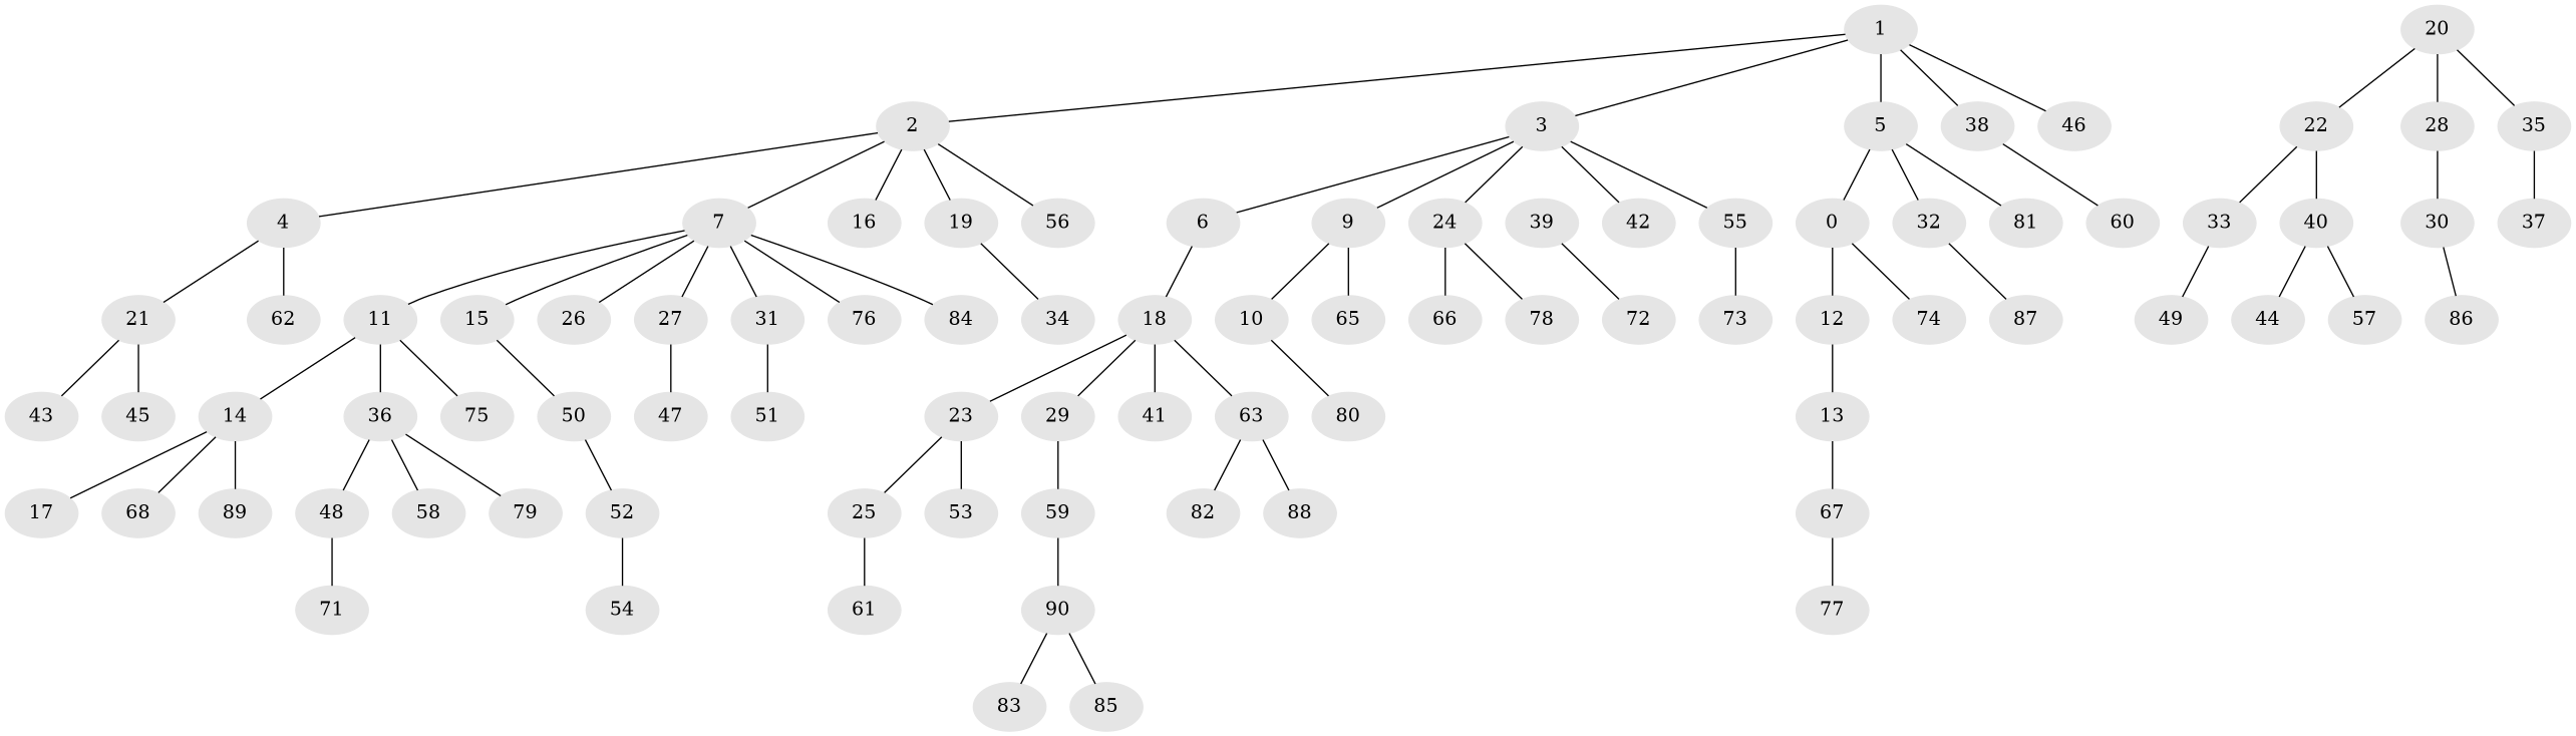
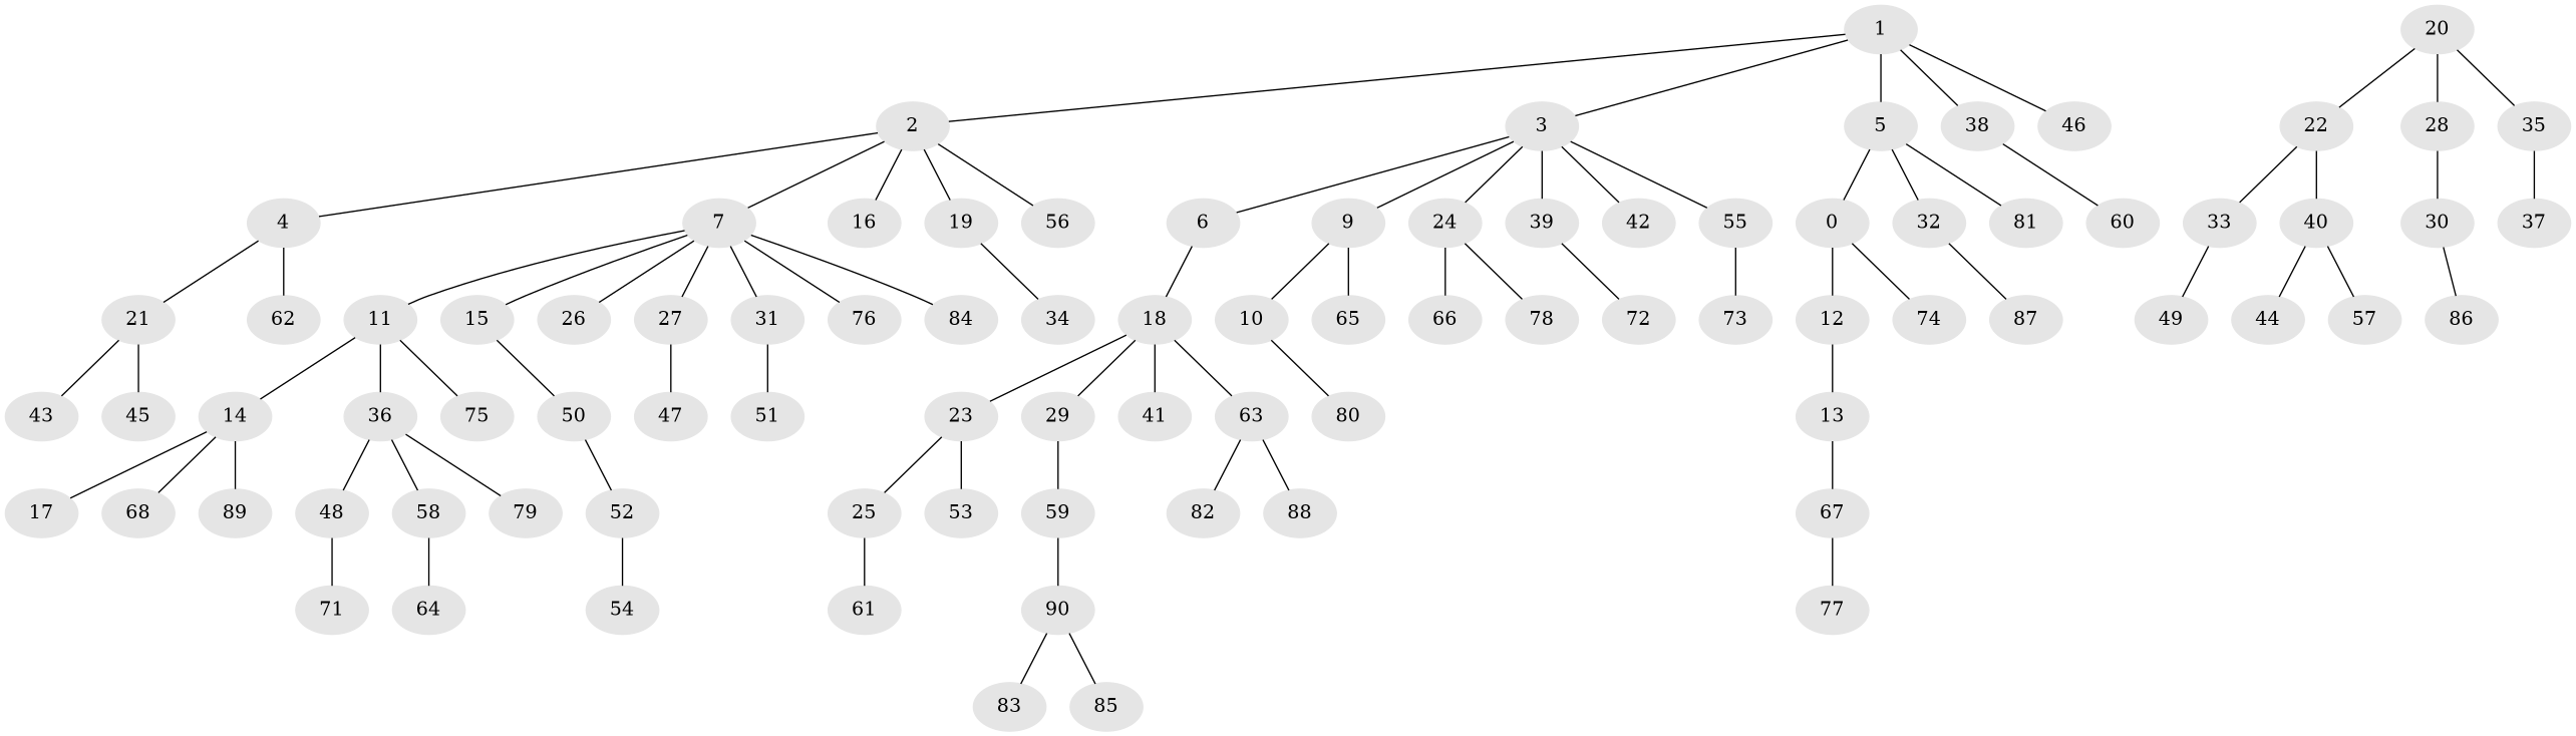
  graph {
    node [color=gray90 style=filled]
    1
    2
    3
    5
    38
    46
    4
    7
    16
    19
    56
    6
    9
    24
    39
    42
    55
    n18 [label=0]
    32
    81
    20
    22
    28
    35
    60
    21
    62
    11
    15
    26
    27
    31
    76
    84
    34
    18
    10
    65
    66
    78
    72
    73
    43
    45
    12
    74
    87
    23
    29
    41
    63
    14
    36
    75
    50
    47
    51
    13
    80
    17
    68
    n62 [label=89]
    48
    58
    79
    67
    77
    52
    25
    53
    59
    82
    88
    33
    40
    30
    37
    49
    44
    57
    61
    86
    n83 [label=90]
    71
+   64
    54
    83
    85
    1 -- 2
    1 -- 3
    1 -- 5
    1 -- 38
    1 -- 46
    2 -- 4
    2 -- 7
    2 -- 16
    2 -- 19
    2 -- 56
    3 -- 6
    3 -- 9
    3 -- 24
+   3 -- 39
    3 -- 42
    3 -- 55
    5 -- n18
    5 -- 32
    5 -- 81
    38 -- 60
    4 -- 21
    4 -- 62
    7 -- 11
    7 -- 15
    7 -- 26
    7 -- 27
    7 -- 31
    7 -- 76
    7 -- 84
    19 -- 34
    6 -- 18
    9 -- 10
    9 -- 65
    24 -- 66
    24 -- 78
    39 -- 72
    55 -- 73
    n18 -- 12
    n18 -- 74
    32 -- 87
    20 -- 22
    20 -- 28
    20 -- 35
    22 -- 33
    22 -- 40
    28 -- 30
    35 -- 37
    21 -- 43
    21 -- 45
    11 -- 14
    11 -- 36
    11 -- 75
    15 -- 50
    27 -- 47
    31 -- 51
    18 -- 23
    18 -- 29
    18 -- 41
    18 -- 63
    10 -- 80
    12 -- 13
    23 -- 25
    23 -- 53
    29 -- 59
    63 -- 82
    63 -- 88
    14 -- 17
    14 -- 68
    14 -- n62
    36 -- 48
    36 -- 58
    36 -- 79
    50 -- 52
    13 -- 67
    48 -- 71
+   58 -- 64
    67 -- 77
    52 -- 54
    25 -- 61
    59 -- n83
    33 -- 49
    40 -- 44
    40 -- 57
    30 -- 86
    n83 -- 83
    n83 -- 85
  }
